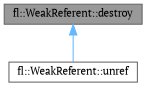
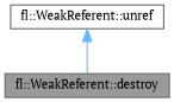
  digraph {
    rankdir=TB
    fontname="PT Serif"
    node [fontname="PT Serif" fontsize=10 shape=box style=filled]
    n1 [color=gray40 fillcolor=grey60 fontcolor=black height=0.2 label="fl::WeakReferent::destroy" width=0.4]
    n2 [color=grey40 fillcolor=white height=0.2 label="fl::WeakReferent::unref" width=0.4]
-   n1 -> n2 [color=steelblue1 dir=back fontname="PT Serif" fontsize=10 labelfontname=Helvetica labelfontsize=10 style=solid]
+   n2 -> n1 [color=steelblue1 dir=back fontname="PT Serif" fontsize=10 labelfontname=Helvetica labelfontsize=10 style=solid]
  }
